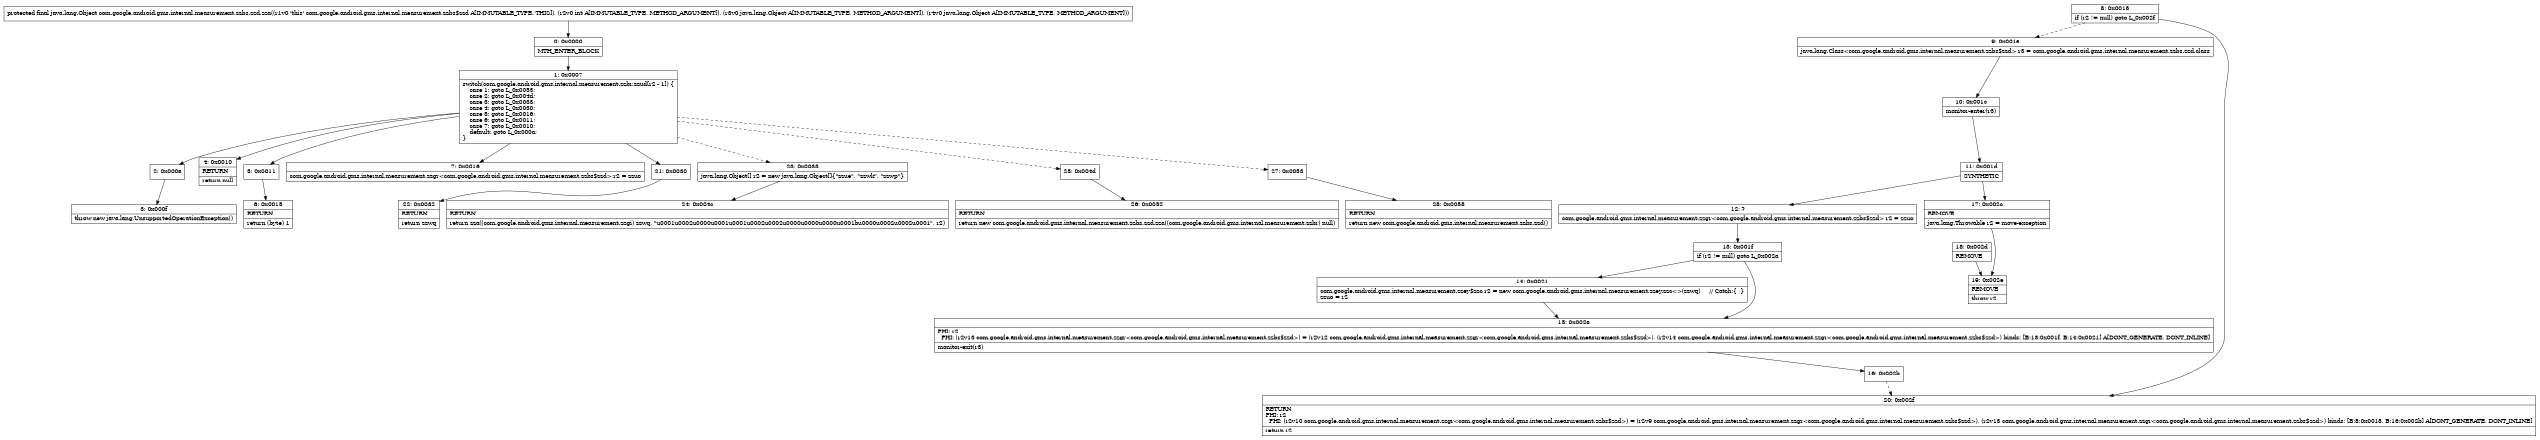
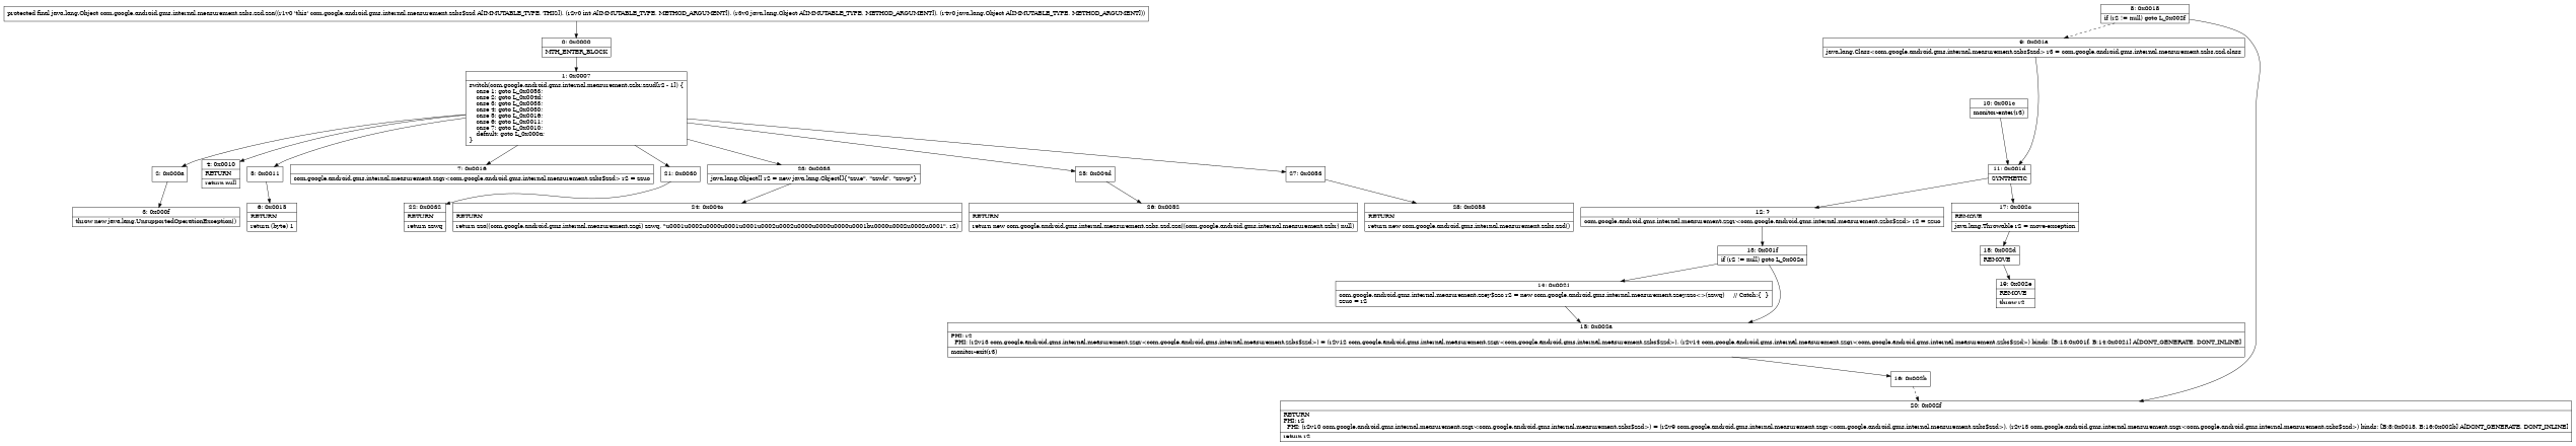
  digraph {
    node [shape=record]
    n1 [label="{0\:\ 0x0000|MTH_ENTER_BLOCK\l}"]
    n2 [label="{1\:\ 0x0007|switch(com.google.android.gms.internal.measurement.zzbr.zzud[r2 \- 1]) \{\l    case 1: goto L_0x0053;\l    case 2: goto L_0x004d;\l    case 3: goto L_0x0033;\l    case 4: goto L_0x0030;\l    case 5: goto L_0x0016;\l    case 6: goto L_0x0011;\l    case 7: goto L_0x0010;\l    default: goto L_0x000a;\l\}\l}"]
    n3 [label="{2\:\ 0x000a}"]
    n4 [label="{4\:\ 0x0010|RETURN\l|return null\l}"]
    n5 [label="{5\:\ 0x0011}"]
    n6 [label="{7\:\ 0x0016|com.google.android.gms.internal.measurement.zzgr\<com.google.android.gms.internal.measurement.zzbs$zzd\> r2 = zzuo\l}"]
    n7 [label="{21\:\ 0x0030}"]
    n8 [label="{23\:\ 0x0033|java.lang.Object[] r2 = new java.lang.Object[]\{\"zzue\", \"zzwk\", \"zzwp\"\}\l}"]
    n9 [label="{25\:\ 0x004d}"]
    n10 [label="{27\:\ 0x0053}"]
    n11 [label="{3\:\ 0x000f|throw new java.lang.UnsupportedOperationException()\l}"]
    n12 [label="{6\:\ 0x0015|RETURN\l|return (byte) 1\l}"]
    n13 [label="{22\:\ 0x0032|RETURN\l|return zzwq\l}"]
    n14 [label="{24\:\ 0x004c|RETURN\l|return zza((com.google.android.gms.internal.measurement.zzgi) zzwq, \"u0001u0002u0000u0001u0001u0002u0002u0000u0000u0000u0001bu0000u0002u0002u0001\", r2)\l}"]
    n15 [label="{26\:\ 0x0052|RETURN\l|return new com.google.android.gms.internal.measurement.zzbs.zzd.zza((com.google.android.gms.internal.measurement.zzbr) null)\l}"]
    n16 [label="{28\:\ 0x0058|RETURN\l|return new com.google.android.gms.internal.measurement.zzbs.zzd()\l}"]
    n17 [label="{8\:\ 0x0018|if (r2 != null) goto L_0x002f\l}"]
    n18 [label="{9\:\ 0x001a|java.lang.Class\<com.google.android.gms.internal.measurement.zzbs$zzd\> r3 = com.google.android.gms.internal.measurement.zzbs.zzd.class\l}"]
    n19 [label="{20\:\ 0x002f|RETURN\lPHI: r2 \l  PHI: (r2v10 com.google.android.gms.internal.measurement.zzgr\<com.google.android.gms.internal.measurement.zzbs$zzd\>) = (r2v9 com.google.android.gms.internal.measurement.zzgr\<com.google.android.gms.internal.measurement.zzbs$zzd\>), (r2v13 com.google.android.gms.internal.measurement.zzgr\<com.google.android.gms.internal.measurement.zzbs$zzd\>) binds: [B:8:0x0018, B:16:0x002b] A[DONT_GENERATE, DONT_INLINE]\l|return r2\l}"]
    n20 [label="{10\:\ 0x001c|monitor\-enter(r3)\l}"]
    n21 [label="{11\:\ 0x001d|SYNTHETIC\l}"]
    n22 [label="{12\:\ ?|com.google.android.gms.internal.measurement.zzgr\<com.google.android.gms.internal.measurement.zzbs$zzd\> r2 = zzuo\l}"]
    n23 [label="{17\:\ 0x002c|REMOVE\l|java.lang.Throwable r2 = move\-exception\l}"]
    n24 [label="{13\:\ 0x001f|if (r2 != null) goto L_0x002a\l}"]
    n25 [label="{18\:\ 0x002d|REMOVE\l}"]
    n26 [label="{14\:\ 0x0021|com.google.android.gms.internal.measurement.zzey$zzc r2 = new com.google.android.gms.internal.measurement.zzey.zzc\<\>(zzwq)     \/\/ Catch:\{  \}\lzzuo = r2\l}"]
    n27 [label="{15\:\ 0x002a|PHI: r2 \l  PHI: (r2v13 com.google.android.gms.internal.measurement.zzgr\<com.google.android.gms.internal.measurement.zzbs$zzd\>) = (r2v12 com.google.android.gms.internal.measurement.zzgr\<com.google.android.gms.internal.measurement.zzbs$zzd\>), (r2v14 com.google.android.gms.internal.measurement.zzgr\<com.google.android.gms.internal.measurement.zzbs$zzd\>) binds: [B:13:0x001f, B:14:0x0021] A[DONT_GENERATE, DONT_INLINE]\l|monitor\-exit(r3)\l}"]
    n28 [label="{16\:\ 0x002b}"]
    n29 [label="{19\:\ 0x002e|REMOVE\l|throw r2\l}"]
    n30 [label="{protected final java.lang.Object com.google.android.gms.internal.measurement.zzbs.zzd.zza((r1v0 'this' com.google.android.gms.internal.measurement.zzbs$zzd A[IMMUTABLE_TYPE, THIS]), (r2v0 int A[IMMUTABLE_TYPE, METHOD_ARGUMENT]), (r3v0 java.lang.Object A[IMMUTABLE_TYPE, METHOD_ARGUMENT]), (r4v0 java.lang.Object A[IMMUTABLE_TYPE, METHOD_ARGUMENT])) }"]
    n1 -> n2
    n2 -> n3
    n2 -> n4
    n2 -> n5
    n2 -> n6
    n2 -> n7
-   n2 -> n8 [style=dashed]
-   n2 -> n9 [style=dashed]
-   n2 -> n10 [style=dashed]
+   n2 -> n8
+   n2 -> n9
+   n2 -> n10
    n3 -> n11
    n5 -> n12
    n7 -> n13
    n8 -> n14
    n9 -> n15
    n10 -> n16
    n17 -> n18 [style=dashed]
    n17 -> n19
-   n18 -> n20
+   n18 -> n21
    n20 -> n21
    n21 -> n22
    n21 -> n23
    n22 -> n24
-   n23 -> n29
+   n23 -> n25
    n24 -> n26 [style=solid]
    n24 -> n27
    n25 -> n29
    n26 -> n27
    n27 -> n28
    n28 -> n19 [style=dashed]
    n30 -> n1
  }
